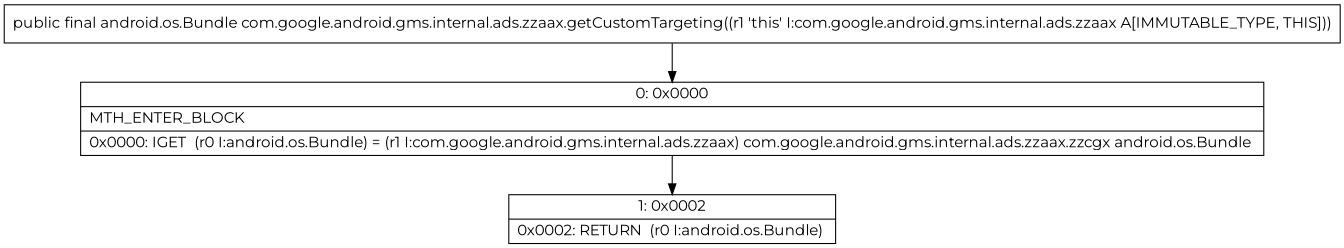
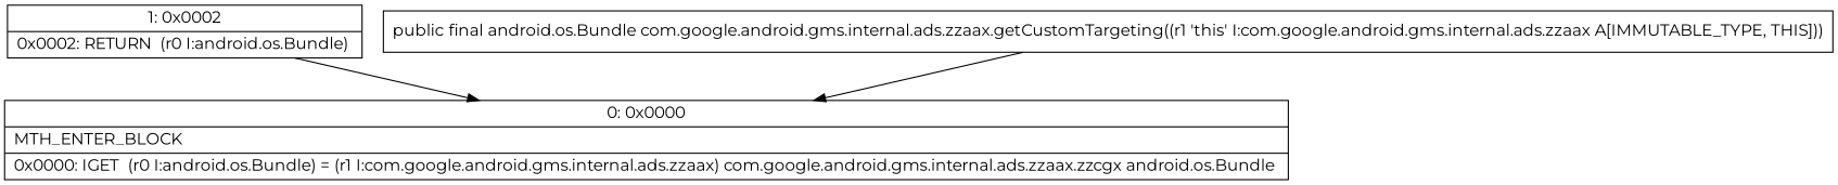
  digraph {
    fontname=Montserrat
    node [shape=record fontname=Montserrat]
    edge [fontname=Montserrat]
    n1 [label="{0\:\ 0x0000|MTH_ENTER_BLOCK\l|0x0000: IGET  (r0 I:android.os.Bundle) = (r1 I:com.google.android.gms.internal.ads.zzaax) com.google.android.gms.internal.ads.zzaax.zzcgx android.os.Bundle \l}"]
    n2 [label="{1\:\ 0x0002|0x0002: RETURN  (r0 I:android.os.Bundle) \l}"]
    n3 [label="{public final android.os.Bundle com.google.android.gms.internal.ads.zzaax.getCustomTargeting((r1 'this' I:com.google.android.gms.internal.ads.zzaax A[IMMUTABLE_TYPE, THIS])) }"]
-   n1 -> n2
+   n2 -> n1
    n3 -> n1
  }
